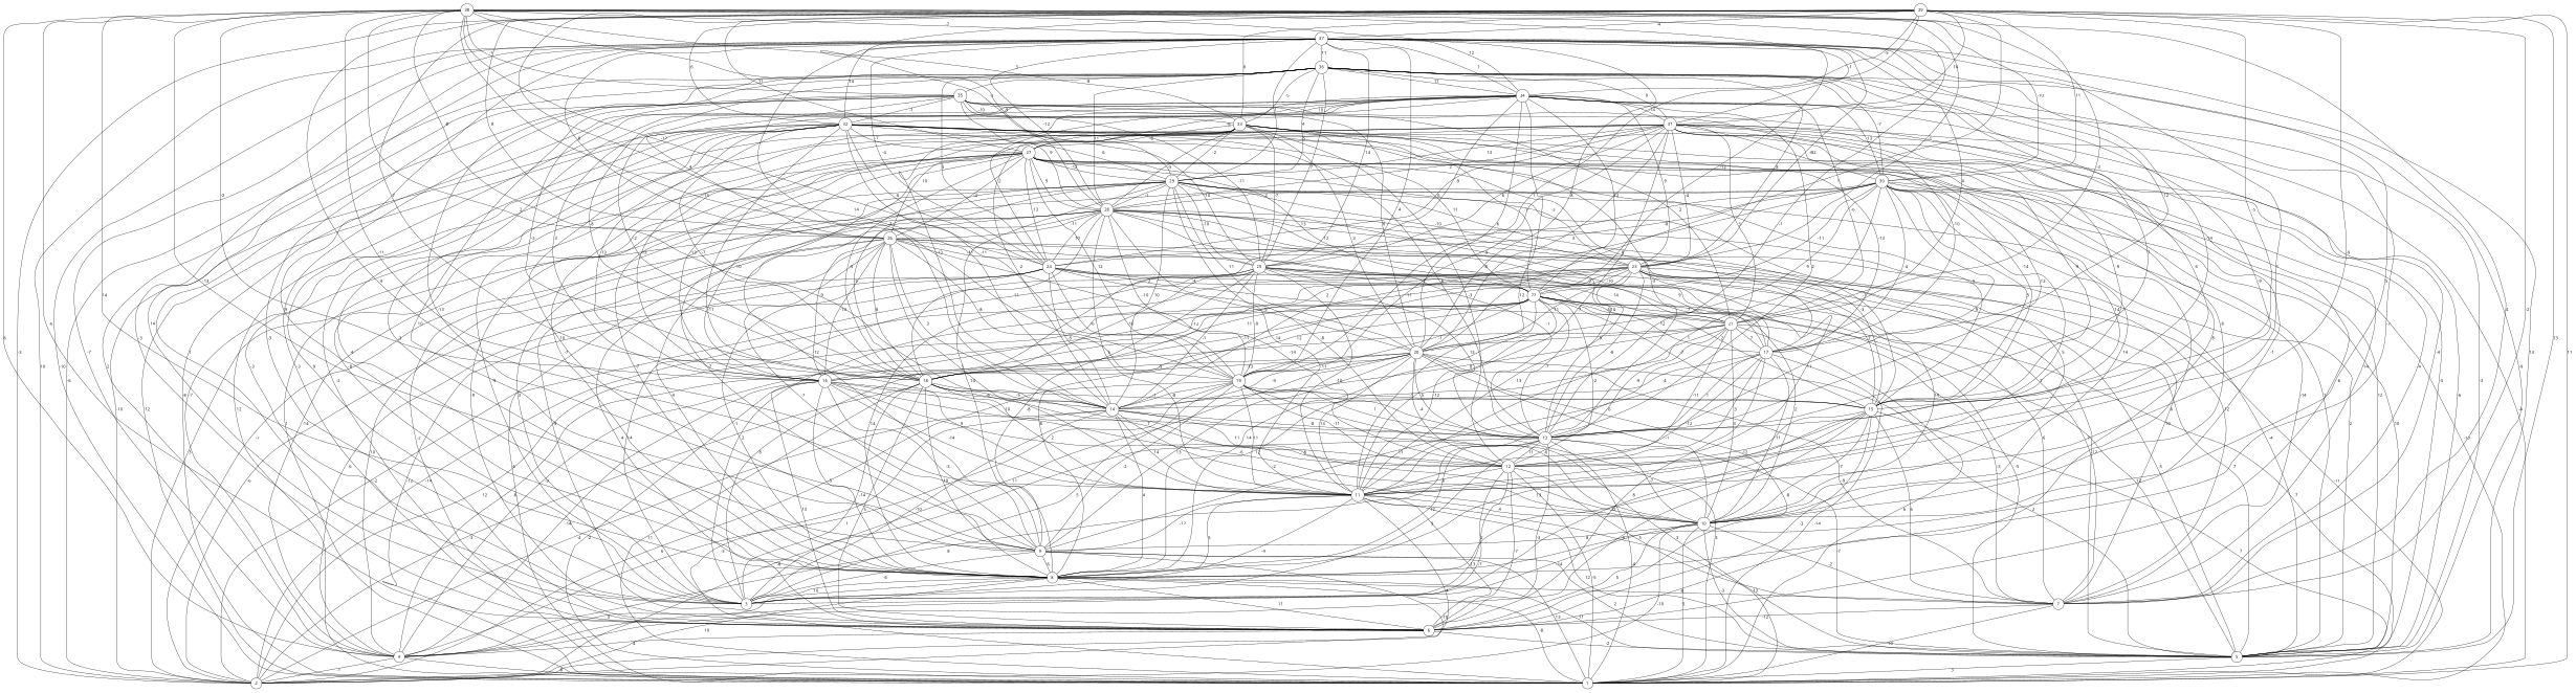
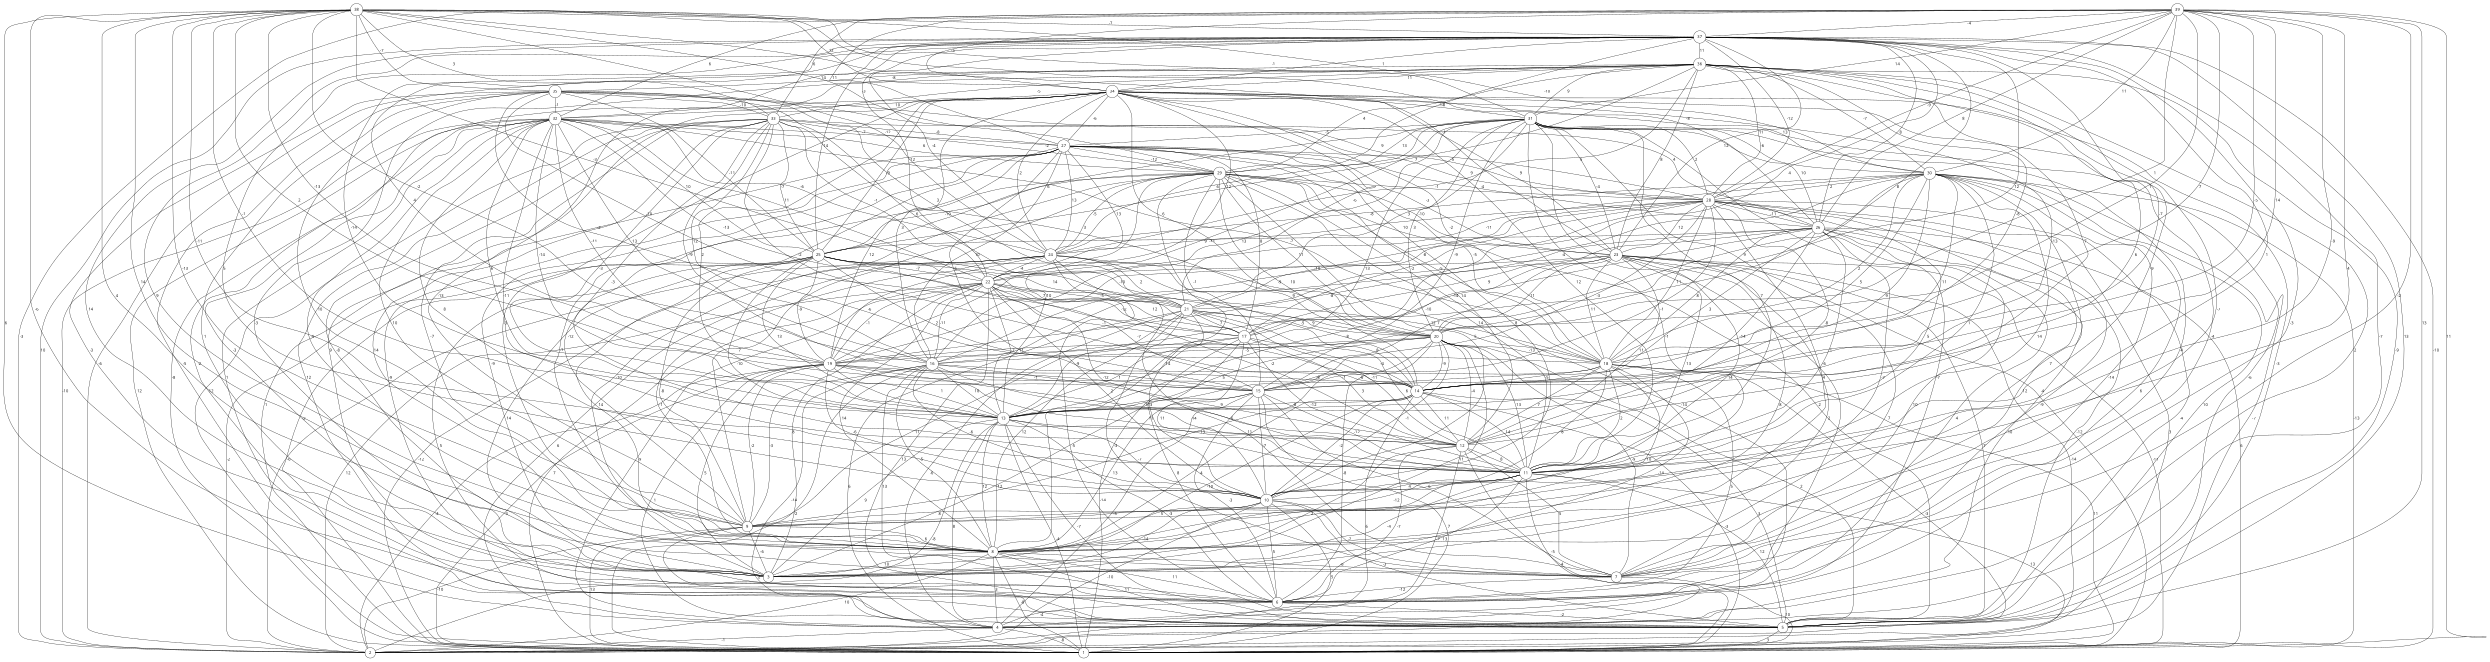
  graph {
    fontname="Open Sans"
    node [fontname="Open Sans" shape=circle]
    edge [fontname="Open Sans"]
    39
    1
    2
    5
    7
    9
    11
    14
    15
    18
    19
    20
    26
    27
    28
    30
    31
    32
    33
    34
    37
    6
    8
    3
    10
    13
    4
    12
    16
    17
    25
    23
    24
    22
    29
    21
    36
    35
    38
    39 -- 1 [label=11]
    39 -- 2 [label=-3]
    39 -- 5 [label=13]
    39 -- 7 [label=-2]
    39 -- 9 [label=4]
    39 -- 11 [label=-9]
    39 -- 14 [label=14]
    39 -- 15 [label=-5]
    39 -- 18 [label=7]
    39 -- 19 [label=1]
    39 -- 20 [label=1]
    39 -- 26 [label=8]
    39 -- 27 [label=11]
    39 -- 28 [label=-9]
    39 -- 30 [label=11]
    39 -- 31 [label=14]
    39 -- 32 [label=6]
    39 -- 33 [label=6]
    39 -- 34 [label=-5]
    39 -- 37 [label=-4]
    5 -- 1 [label=3]
    7 -- 1 [label=10]
    7 -- 6 [label=-12]
    9 -- 1 [label=13]
    9 -- 2 [label=-10]
    9 -- 5 [label=2]
    9 -- 8 [label=6]
    9 -- 3 [label=-6]
    11 -- 1 [label=13]
    11 -- 2 [label=4]
    11 -- 5 [label=12]
    11 -- 9 [label=-12]
    11 -- 6 [label=13]
    11 -- 8 [label=5]
    11 -- 3 [label=-4]
    11 -- 10 [label=4]
    14 -- 1 [label=-3]
    14 -- 2 [label=6]
    14 -- 5 [label=3]
    14 -- 11 [label=14]
    14 -- 8 [label=4]
    14 -- 3 [label=-10]
    14 -- 10 [label=-2]
    14 -- 13 [label=-8]
    14 -- 12 [label=11]
    15 -- 1 [label=7]
    15 -- 7 [label=6]
    15 -- 11 [label=-12]
    15 -- 6 [label=-3]
    15 -- 8 [label=13]
    15 -- 3 [label=12]
    15 -- 10 [label=-7]
    15 -- 4 [label=-5]
    18 -- 1 [label=11]
    18 -- 2 [label=-3]
    18 -- 11 [label=2]
    18 -- 14 [label=-5]
    18 -- 15 [label=-1]
    18 -- 6 [label=5]
    18 -- 8 [label=10]
    18 -- 3 [label=-14]
    18 -- 10 [label=8]
    18 -- 12 [label=7]
    19 -- 1 [label=3]
    19 -- 2 [label=-4]
    19 -- 9 [label=-2]
    19 -- 11 [label=11]
    19 -- 14 [label=-8]
    19 -- 15 [label=-1]
    19 -- 3 [label=5]
    19 -- 10 [label=-6]
    19 -- 13 [label=1]
    19 -- 4 [label=1]
    19 -- 12 [label=-11]
    20 -- 5 [label=2]
    20 -- 7 [label=-9]
    20 -- 9 [label=13]
    20 -- 11 [label=13]
    20 -- 14 [label=-9]
    20 -- 18 [label=-13]
    20 -- 19 [label=11]
    20 -- 6 [label=-8]
    20 -- 3 [label=11]
    20 -- 10 [label=-1]
    20 -- 13 [label=5]
    20 -- 12 [label=-4]
    20 -- 16 [label=-5]
    26 -- 1 [label=6]
    26 -- 5 [label=-12]
    26 -- 7 [label=10]
    26 -- 9 [label=-7]
    26 -- 11 [label=1]
    26 -- 14 [label=3]
    26 -- 18 [label=8]
    26 -- 19 [label=-8]
    26 -- 6 [label=4]
    26 -- 4 [label=10]
    26 -- 12 [label=-14]
    26 -- 16 [label=-14]
    26 -- 17 [label=9]
    26 -- 25 [label=-11]
    27 -- 1 [label=1]
    27 -- 9 [label=-12]
    27 -- 15 [label=5]
    27 -- 18 [label=-5]
    27 -- 19 [label=12]
    27 -- 26 [label=-4]
    27 -- 6 [label=-9]
    27 -- 8 [label=-7]
    27 -- 3 [label=-9]
    27 -- 10 [label=8]
    27 -- 12 [label=14]
    27 -- 16 [label=10]
    27 -- 17 [label=8]
    27 -- 23 [label=-3]
    27 -- 24 [label=13]
    27 -- 22 [label=13]
    27 -- 29 [label=-12]
    28 -- 2 [label=3]
    28 -- 5 [label=-4]
    28 -- 7 [label=12]
    28 -- 11 [label=5]
    28 -- 15 [label=-3]
    28 -- 18 [label=11]
    28 -- 19 [label=-10]
    28 -- 26 [label=-11]
    28 -- 27 [label=9]
    28 -- 6 [label=-9]
    28 -- 8 [label=4]
    28 -- 13 [label=-1]
    28 -- 12 [label=-8]
    28 -- 16 [label=-9]
    28 -- 17 [label=-2]
    28 -- 23 [label=12]
    28 -- 24 [label=10]
    28 -- 21 [label=-8]
    30 -- 1 [label=-13]
    30 -- 2 [label=-7]
    30 -- 5 [label=10]
    30 -- 7 [label=-14]
    30 -- 11 [label=1]
    30 -- 14 [label=11]
    30 -- 15 [label=5]
    30 -- 18 [label=2]
    30 -- 20 [label=9]
    30 -- 28 [label=2]
    30 -- 6 [label=6]
    30 -- 8 [label=7]
    30 -- 10 [label=14]
    30 -- 13 [label=9]
    30 -- 17 [label=-4]
    30 -- 24 [label=-8]
    30 -- 22 [label=-11]
    31 -- 1 [label=-4]
    31 -- 5 [label=-6]
    31 -- 7 [label=4]
    31 -- 11 [label=7]
    31 -- 15 [label=-9]
    31 -- 19 [label=9]
    31 -- 20 [label=3]
    31 -- 26 [label=10]
    31 -- 27 [label=-5]
    31 -- 28 [label=2]
    31 -- 30 [label=-6]
    31 -- 6 [label=-6]
    31 -- 8 [label=-1]
    31 -- 13 [label=13]
    31 -- 4 [label=-7]
    31 -- 16 [label=13]
    31 -- 25 [label=6]
    31 -- 23 [label=-4]
    31 -- 24 [label=6]
    31 -- 29 [label=13]
    31 -- 21 [label=3]
    32 -- 1 [label=12]
    32 -- 2 [label=-10]
    32 -- 5 [label=1]
    32 -- 9 [label=10]
    32 -- 11 [label=-11]
    32 -- 15 [label=-14]
    32 -- 18 [label=-7]
    32 -- 19 [label=-11]
    32 -- 27 [label=-7]
    32 -- 6 [label=-2]
    32 -- 8 [label=4]
    32 -- 3 [label=-3]
    32 -- 10 [label=8]
    32 -- 13 [label=6]
    32 -- 16 [label=13]
    32 -- 17 [label=-13]
    32 -- 25 [label=10]
    32 -- 24 [label=-6]
    32 -- 22 [label=11]
    32 -- 29 [label=6]
    33 -- 1 [label=12]
    33 -- 5 [label=12]
    33 -- 7 [label=14]
    33 -- 14 [label=-2]
    33 -- 15 [label=-9]
    33 -- 20 [label=3]
    33 -- 27 [label=-8]
    33 -- 28 [label=-5]
    33 -- 8 [label=-7]
    33 -- 3 [label=-8]
    33 -- 13 [label=-3]
    33 -- 12 [label=-3]
    33 -- 16 [label=12]
    33 -- 25 [label=-7]
    33 -- 22 [label=-1]
    33 -- 29 [label=-2]
    34 -- 1 [label=-8]
    34 -- 5 [label=-3]
    34 -- 7 [label=-4]
    34 -- 11 [label=12]
    34 -- 14 [label=-13]
    34 -- 18 [label=-2]
    34 -- 20 [label=6]
    34 -- 27 [label=-6]
    34 -- 30 [label=13]
    34 -- 31 [label=-14]
    34 -- 32 [label=10]
    34 -- 6 [label=9]
    34 -- 8 [label=-3]
    34 -- 13 [label=2]
    34 -- 16 [label=3]
    34 -- 25 [label=-9]
    34 -- 23 [label=9]
    34 -- 24 [label=2]
    34 -- 22 [label=12]
    34 -- 21 [label=-6]
    37 -- 1 [label=-10]
    37 -- 2 [label=10]
    37 -- 5 [label=13]
    37 -- 11 [label=1]
    37 -- 14 [label=-7]
    37 -- 19 [label=4]
    37 -- 20 [label=8]
    37 -- 26 [label=8]
    37 -- 28 [label=-12]
    37 -- 32 [label=14]
    37 -- 34 [label=1]
    37 -- 6 [label=-3]
    37 -- 8 [label=9]
    37 -- 3 [label=14]
    37 -- 10 [label=5]
    37 -- 13 [label=-14]
    37 -- 4 [label=-7]
    37 -- 17 [label=12]
    37 -- 25 [label=14]
    37 -- 23 [label=12]
    37 -- 24 [label=-4]
    37 -- 22 [label=-12]
    37 -- 29 [label=1]
    37 -- 21 [label=4]
    37 -- 36 [label=11]
    6 -- 5 [label=-2]
    6 -- 4 [label=-4]
    8 -- 1 [label=-8]
    8 -- 2 [label=10]
    8 -- 5 [label=11]
    8 -- 7 [label=-8]
    8 -- 6 [label=11]
    8 -- 3 [label=10]
    8 -- 4 [label=3]
    10 -- 1 [label=5]
    10 -- 2 [label=-10]
    10 -- 5 [label=-3]
    10 -- 7 [label=-2]
    10 -- 9 [label=8]
    10 -- 6 [label=5]
    10 -- 3 [label=-14]
    13 -- 1 [label=-4]
    13 -- 2 [label=-8]
    13 -- 5 [label=-7]
    13 -- 6 [label=-3]
    13 -- 8 [label=12]
    13 -- 3 [label=9]
    13 -- 10 [label=-7]
    13 -- 4 [label=8]
    13 -- 12 [label=11]
    4 -- 1 [label=-8]
    4 -- 2 [label=-1]
    12 -- 1 [label=-5]
    12 -- 7 [label=5]
    12 -- 11 [label=8]
    12 -- 6 [label=-7]
    12 -- 3 [label=2]
    12 -- 4 [label=-7]
    16 -- 1 [label=-2]
    16 -- 9 [label=-3]
    16 -- 11 [label=-14]
    16 -- 14 [label=-6]
    16 -- 6 [label=13]
    16 -- 8 [label=-5]
    16 -- 10 [label=-6]
    16 -- 13 [label=10]
    16 -- 4 [label=-14]
    16 -- 12 [label=9]
    17 -- 1 [label=-14]
    17 -- 9 [label=11]
    17 -- 11 [label=-12]
    17 -- 14 [label=-4]
    17 -- 6 [label=8]
    17 -- 10 [label=11]
    17 -- 13 [label=1]
    17 -- 12 [label=3]
    25 -- 2 [label=-2]
    25 -- 5 [label=5]
    25 -- 9 [label=-8]
    25 -- 11 [label=-10]
    25 -- 14 [label=-1]
    25 -- 15 [label=2]
    25 -- 18 [label=-10]
    25 -- 19 [label=-9]
    25 -- 8 [label=14]
    25 -- 3 [label=14]
    25 -- 13 [label=13]
    25 -- 17 [label=7]
    25 -- 22 [label=-7]
    25 -- 21 [label=14]
    23 -- 1 [label=-11]
    23 -- 2 [label=-14]
    23 -- 5 [label=7]
    23 -- 7 [label=7]
    23 -- 11 [label=13]
    23 -- 15 [label=7]
    23 -- 18 [label=11]
    23 -- 20 [label=11]
    23 -- 8 [label=8]
    23 -- 3 [label=2]
    23 -- 10 [label=14]
    23 -- 13 [label=-8]
    23 -- 12 [label=11]
    23 -- 16 [label=-12]
    23 -- 22 [label=-10]
    24 -- 1 [label=-12]
    24 -- 2 [label=-6]
    24 -- 5 [label=-5]
    24 -- 7 [label=6]
    24 -- 14 [label=-5]
    24 -- 19 [label=-6]
    24 -- 20 [label=9]
    24 -- 8 [label=-1]
    24 -- 4 [label=6]
    24 -- 22 [label=-4]
    24 -- 21 [label=2]
    22 -- 1 [label=7]
    22 -- 2 [label=12]
    22 -- 5 [label=13]
    22 -- 11 [label=-12]
    22 -- 15 [label=-7]
    22 -- 18 [label=12]
    22 -- 19 [label=-1]
    22 -- 8 [label=14]
    22 -- 3 [label=8]
    22 -- 10 [label=2]
    22 -- 13 [label=-7]
    22 -- 4 [label=-9]
    22 -- 12 [label=-2]
    22 -- 16 [label=-11]
    22 -- 17 [label=12]
    22 -- 21 [label=-5]
    29 -- 1 [label=-2]
    29 -- 5 [label=2]
    29 -- 9 [label=7]
    29 -- 11 [label=14]
    29 -- 14 [label=10]
    29 -- 15 [label=-1]
    29 -- 18 [label=-5]
    29 -- 20 [label=11]
    29 -- 28 [label=-1]
    29 -- 8 [label=14]
-   29 -- 3 [label=3]
+   29 -- 3 [label=-10]
    29 -- 10 [label=5]
    29 -- 13 [label=10]
    29 -- 4 [label=-14]
    29 -- 25 [label=-10]
    29 -- 23 [label=-10]
+   29 -- 24 [label=-5]
    21 -- 1 [label=6]
    21 -- 7 [label=-3]
    21 -- 11 [label=6]
    21 -- 14 [label=8]
    21 -- 20 [label=9]
    21 -- 8 [label=12]
    21 -- 10 [label=3]
    21 -- 13 [label=-9]
    21 -- 4 [label=-6]
    21 -- 12 [label=-11]
    21 -- 17 [label=7]
    36 -- 2 [label=-6]
    36 -- 5 [label=-9]
    36 -- 9 [label=-13]
    36 -- 11 [label=-9]
    36 -- 18 [label=-8]
    36 -- 28 [label=11]
    36 -- 30 [label=-7]
    36 -- 31 [label=9]
    36 -- 33 [label=-5]
    36 -- 34 [label=11]
    36 -- 8 [label=-7]
    36 -- 3 [label=-3]
    36 -- 13 [label=7]
    36 -- 4 [label=2]
    36 -- 12 [label=6]
    36 -- 25 [label=7]
    36 -- 23 [label=8]
    36 -- 24 [label=5]
    36 -- 29 [label=4]
    36 -- 35 [label=-8]
    35 -- 5 [label=-5]
    35 -- 9 [label=10]
    35 -- 18 [label=-3]
    35 -- 20 [label=6]
    35 -- 26 [label=4]
    35 -- 28 [label=9]
    35 -- 32 [label=-1]
    35 -- 33 [label=-10]
    35 -- 6 [label=-3]
    35 -- 3 [label=1]
    35 -- 17 [label=-10]
    35 -- 25 [label=-11]
    35 -- 21 [label=3]
    38 -- 7 [label=4]
    38 -- 9 [label=-13]
    38 -- 11 [label=-11]
    38 -- 14 [label=2]
    38 -- 19 [label=-13]
    38 -- 26 [label=-8]
    38 -- 30 [label=-10]
    38 -- 31 [label=-1]
    38 -- 33 [label=3]
    38 -- 34 [label=12]
    38 -- 37 [label=-7]
    38 -- 6 [label=-6]
    38 -- 8 [label=14]
    38 -- 13 [label=-1]
    38 -- 4 [label=6]
    38 -- 16 [label=-2]
    38 -- 23 [label=-1]
    38 -- 24 [label=-12]
    38 -- 29 [label=-3]
    38 -- 21 [label=-3]
    38 -- 35 [label=-7]
  }
